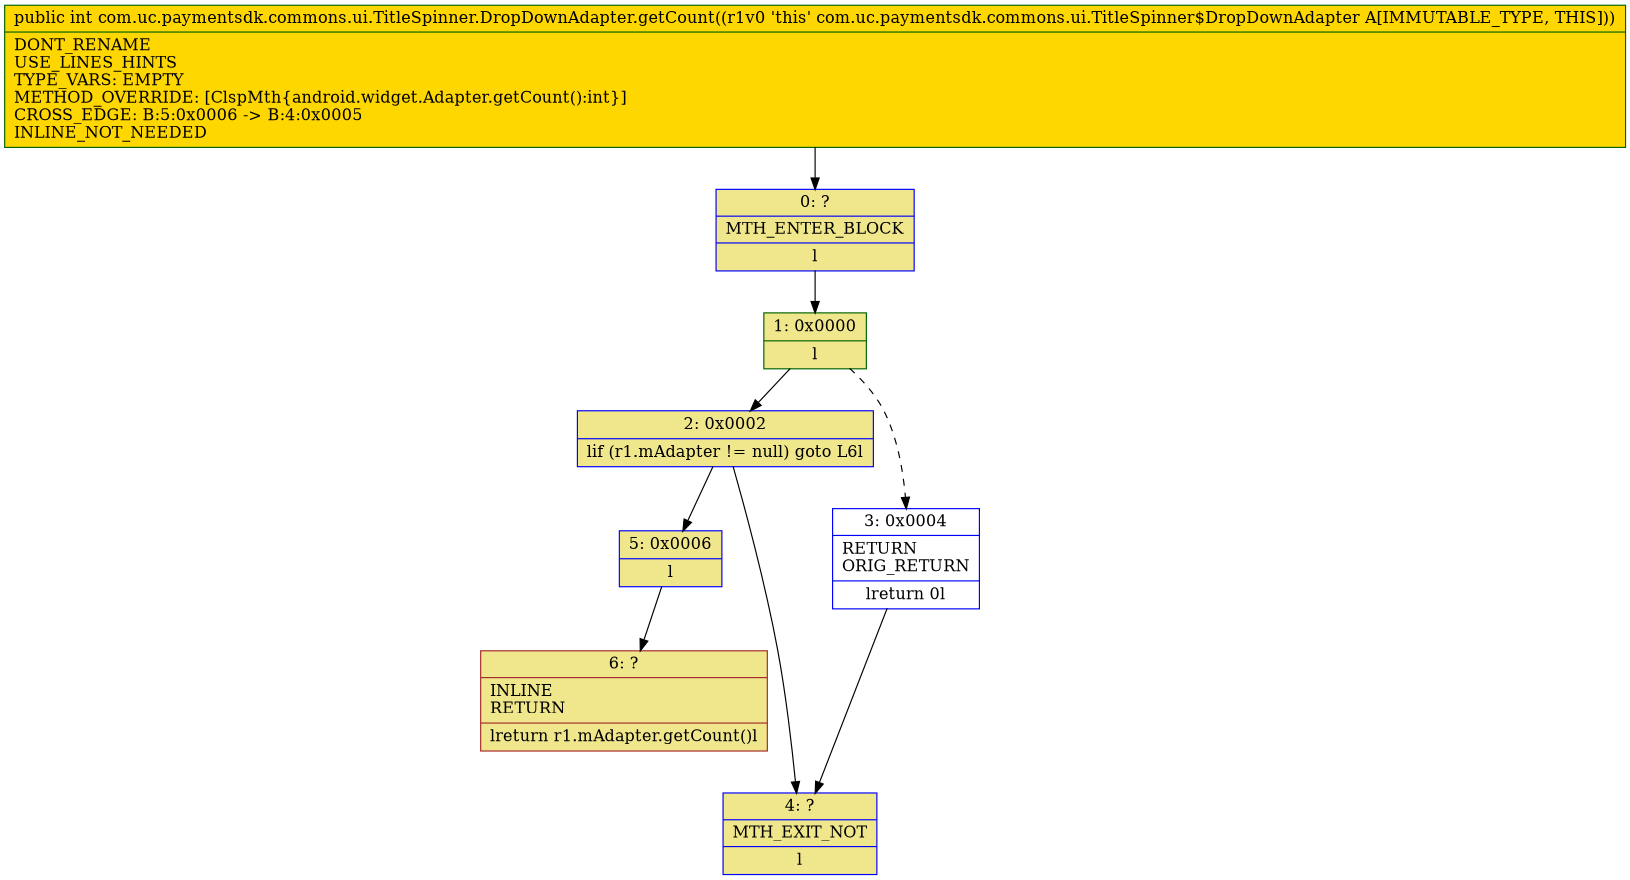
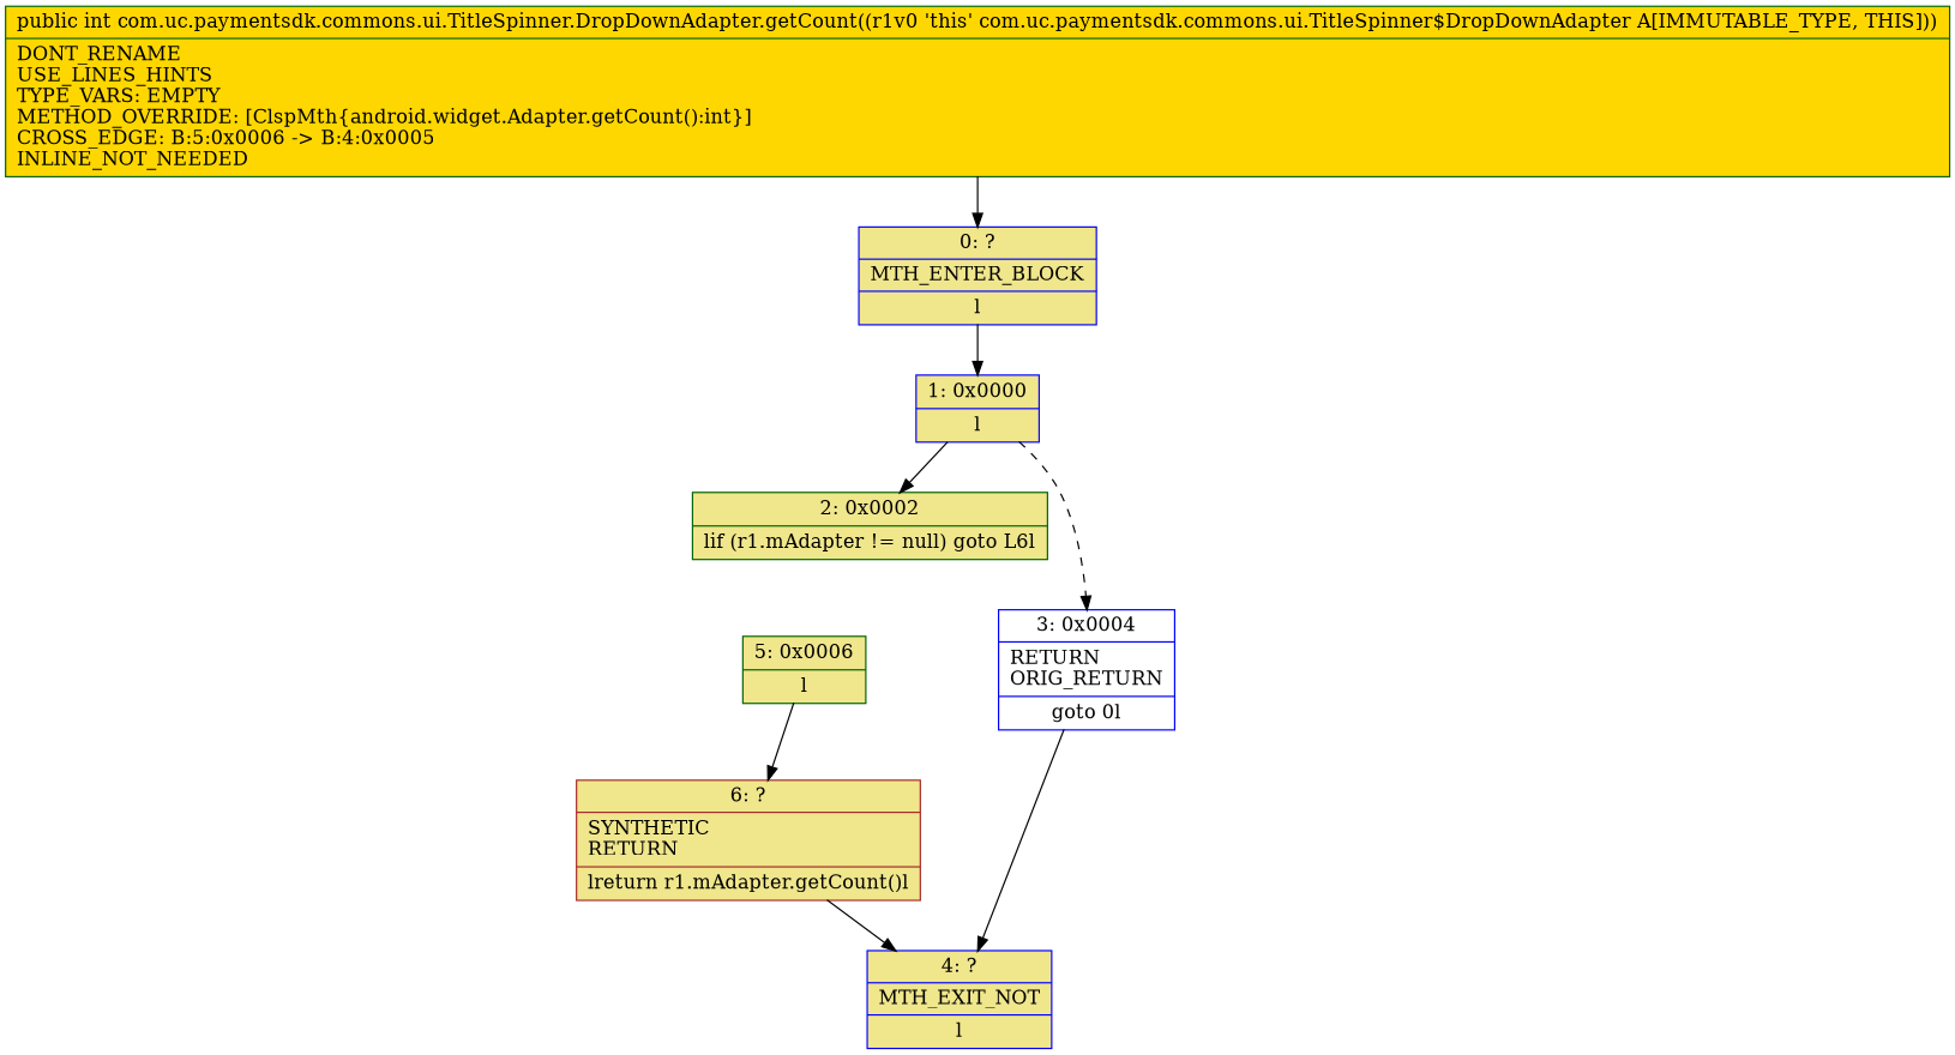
  digraph {
    node [color=blue fillcolor=khaki shape=record style=filled]
    n1 [label="{0\:\ ?|MTH_ENTER_BLOCK\l|l}"]
-   n2 [color=darkgreen label="{1\:\ 0x0000|l}"]
-   n3 [label="{2\:\ 0x0002|lif (r1.mAdapter != null) goto L6l}"]
-   n4 [fillcolor=white label="{3\:\ 0x0004|RETURN\lORIG_RETURN\l|lreturn 0l}"]
-   n5 [label="{5\:\ 0x0006|l}"]
+   n2 [label="{1\:\ 0x0000|l}"]
+   n3 [color=darkgreen label="{2\:\ 0x0002|lif (r1.mAdapter != null) goto L6l}"]
+   n4 [fillcolor=white label="{3\:\ 0x0004|RETURN\lORIG_RETURN\l|goto 0l}"]
+   n5 [color=darkgreen label="{5\:\ 0x0006|l}"]
    n6 [label="{4\:\ ?|MTH_EXIT_NOT\l|l}"]
-   n7 [color=brown label="{6\:\ ?|INLINE\lRETURN\l|lreturn r1.mAdapter.getCount()l}"]
+   n7 [color=brown label="{6\:\ ?|SYNTHETIC\lRETURN\l|lreturn r1.mAdapter.getCount()l}"]
    n8 [color=darkgreen fillcolor=gold label="{public int com.uc.paymentsdk.commons.ui.TitleSpinner.DropDownAdapter.getCount((r1v0 'this' com.uc.paymentsdk.commons.ui.TitleSpinner$DropDownAdapter A[IMMUTABLE_TYPE, THIS]))  | DONT_RENAME\lUSE_LINES_HINTS\lTYPE_VARS: EMPTY\lMETHOD_OVERRIDE: [ClspMth\{android.widget.Adapter.getCount():int\}]\lCROSS_EDGE: B:5:0x0006 \-\> B:4:0x0005\lINLINE_NOT_NEEDED\l}"]
    n1 -> n2
    n2 -> n3
    n2 -> n4 [style=dashed]
-   n3 -> n5
    n4 -> n6
    n5 -> n7
-   n3 -> n6
+   n7 -> n6
    n8 -> n1
  }
